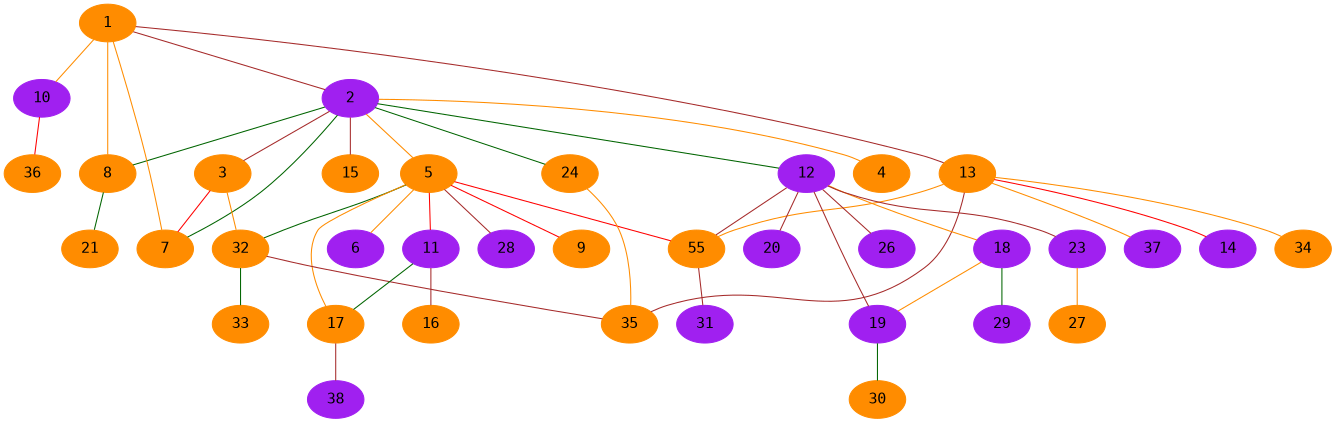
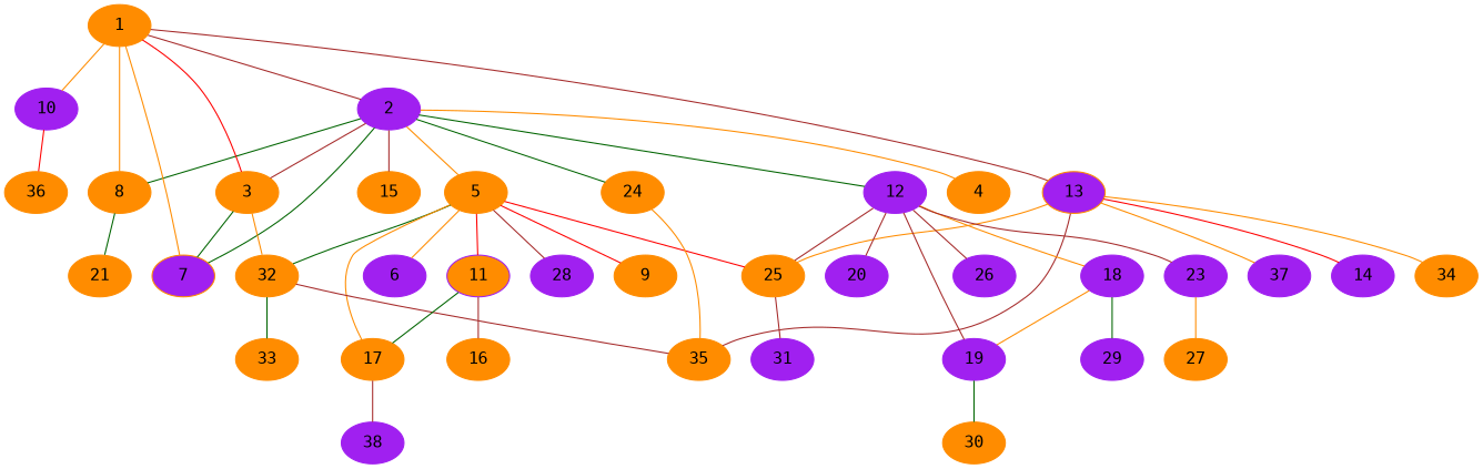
  graph {
    fontname="DejaVu Sans Mono"
    node [color=darkorange fontname="DejaVu Sans Mono" style=filled]
    edge [color=brown fontname="DejaVu Sans Mono" weight=1.0]
    2 [color=purple]
    1
    3
-   7
+   7 [fillcolor=purple]
    8
    10 [color=purple]
-   13
+   13 [fillcolor=purple]
    4
    5
    12 [color=purple]
    15
    24
    32
    21
    36
-   25 [label=55]
+   25
    14 [color=purple]
    34
    35
    37 [color=purple]
    6 [color=purple]
    9
-   11 [color=purple]
+   11 [color=purple fillcolor=darkorange]
    17
    28 [color=purple]
    18 [color=purple]
    19 [color=purple]
    20 [color=purple]
    23 [color=purple]
    26 [color=purple]
    33
    16
    38 [color=purple]
    31 [color=purple]
    29 [color=purple]
    30
    27
    2 -- 3
    2 -- 7 [color=darkgreen]
    2 -- 8 [color=darkgreen]
    2 -- 4 [color=darkorange]
    2 -- 5 [color=darkorange]
    2 -- 12 [color=darkgreen]
    2 -- 15
    2 -- 24 [color=darkgreen]
    1 -- 2
+   1 -- 3 [color=red]
    1 -- 7 [color=darkorange]
    1 -- 8 [color=darkorange weight=10.0]
    1 -- 10 [color=darkorange]
    1 -- 13
-   3 -- 7 [color=red weight=4.0]
+   3 -- 7 [color=darkgreen weight=4.0]
    3 -- 32 [color=darkorange]
    8 -- 21 [color=darkgreen]
    10 -- 36 [color=red]
    13 -- 25 [color=darkorange]
    13 -- 14 [color=red]
    13 -- 34 [color=darkorange]
    13 -- 35
    13 -- 37 [color=darkorange]
    5 -- 32 [color=darkgreen]
    5 -- 25 [color=red]
    5 -- 6 [color=darkorange]
    5 -- 9 [color=red]
    5 -- 11 [color=red]
    5 -- 17 [color=darkorange]
    5 -- 28
    12 -- 25
    12 -- 18 [color=darkorange]
    12 -- 19
    12 -- 20
    12 -- 23
    12 -- 26
    24 -- 35 [color=darkorange]
    32 -- 35
    32 -- 33 [color=darkgreen]
    25 -- 31
    11 -- 17 [color=darkgreen]
    11 -- 16
    17 -- 38
    18 -- 19 [color=darkorange]
    18 -- 29 [color=darkgreen]
    19 -- 30 [color=darkgreen]
    23 -- 27 [color=darkorange]
  }
